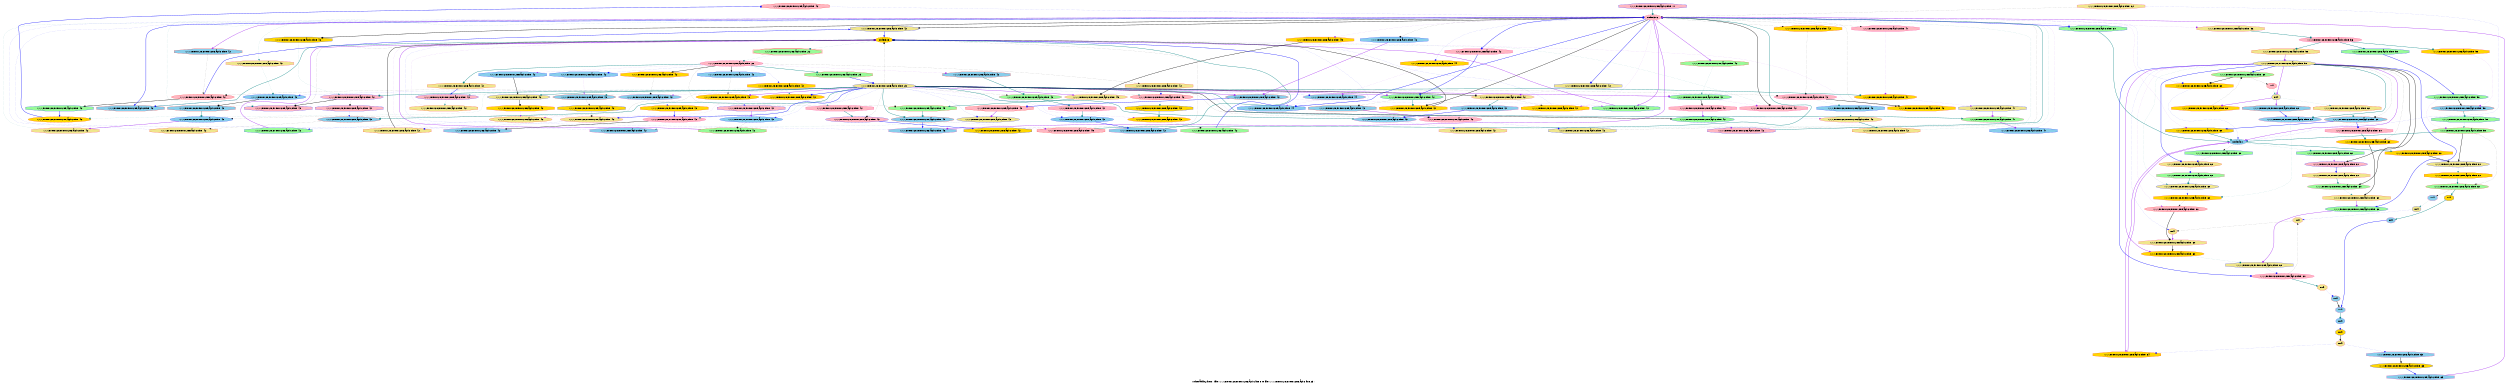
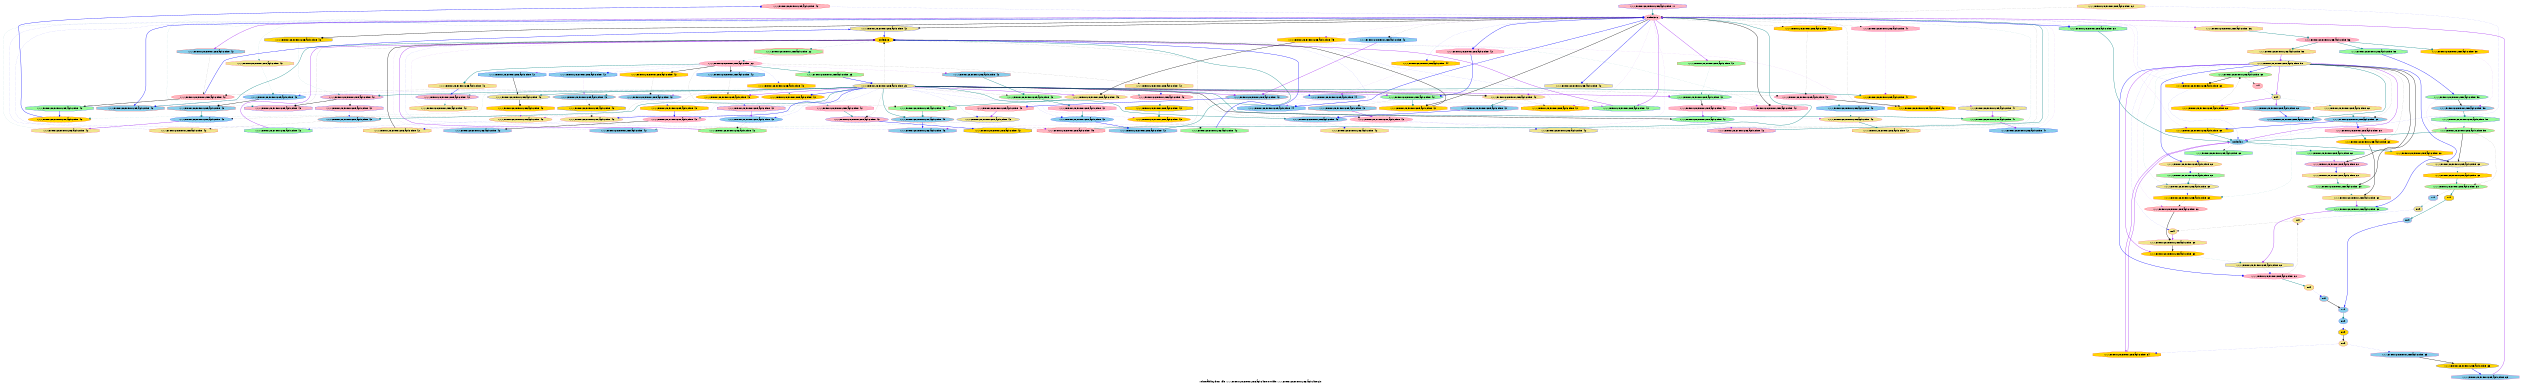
  digraph {
    label="Vulnerability from  'file ../../../Preon128/Preon128B/api.c line 8 to file ../../../Preon128/Preon128B/api.c line 23 ' "
    node [color=deeppink fillcolor=skyblue shape=octagon style="solid,filled"]
    edge [arrowhead=normal color=teal style=dotted]
    n1 [color=red fillcolor=lightpink label="../../../Preon128/Preon128B/api.c Line  42"]
    node_316 [color=red fillcolor=lightpink shape=ellipse style="dashed,filled"]
    n3 [color=blue fillcolor=khaki label="../../../Preon128/Preon128B/api.c Line  42"]
    n4 [color=blue label="../../../Preon128/Preon128B/api.c Line  42"]
    n5 [color=blue fillcolor=palegreen label="../../../Preon128/Preon128B/api.c Line  42"]
    n6 [fillcolor=khaki label="../../../Preon128/Preon128B/api.c Line  42"]
    n7 [color=red label="../../../Preon128/Preon128B/api.c Line  42"]
    n8 [color=blue fillcolor=gold label="../../../Preon128/Preon128B/api.c Line  42"]
    n9 [color=blue fillcolor=lightpink label="../../../Preon128/Preon128B/api.c Line  42"]
    n10 [color=red label="../../../Preon128/Preon128B/api.c Line  42"]
    n11 [color=red fillcolor=gold label="../../../Preon128/Preon128B/api.c Line  44"]
    n12 [color=blue label="../../../Preon128/Preon128B/api.c Line  44"]
    n13 [fillcolor=gold label="../../../Preon128/Preon128B/api.c Line  45"]
    n14 [label="../../../Preon128/Preon128B/api.c Line  46"]
    n15 [fillcolor=lightpink label="../../../Preon128/Preon128B/api.c Line  42"]
    n16 [fillcolor=gold label="../../../Preon128/Preon128B/api.c Line  42"]
    n17 [color=red fillcolor=palegreen label="../../../Preon128/Preon128B/api.c Line  42"]
    n18 [fillcolor=lightpink label="../../../Preon128/Preon128B/api.c Line  42"]
    n19 [color=blue fillcolor=khaki label="../../../Preon128/Preon128B/api.c Line  42"]
    n20 [color=red fillcolor=gold label="../../../Preon128/Preon128B/api.c Line  42"]
    n21 [color=red fillcolor=gold label="../../../Preon128/Preon128B/api.c Line  42"]
    n22 [fillcolor=gold label="../../../Preon128/Preon128B/api.c Line  42"]
    n23 [fillcolor=lightpink label="../../../Preon128/Preon128B/api.c Line  47"]
    n24 [fillcolor=khaki label="../../../Preon128/Preon128B/api.c Line  56"]
    n25 [color=blue fillcolor=palegreen label="../../../Preon128/Preon128B/api.c Line  60"]
    n26 [color=red fillcolor=gold label="../../../Preon128/Preon128B/api.c Line  60"]
    n27 [color=blue fillcolor=gold label="../../../Preon128/Preon128B/api.c Line  60"]
-   node_318 [color=red fillcolor=gold shape=ellipse style="dashed,filled"]
+   node_318 [color=red fillcolor=gold style="dashed,filled"]
    n29 [color=red label="../../../Preon128/Preon128B/api.c Line  42" shape=ellipse]
    n30 [color=blue label="../../../Preon128/Preon128B/api.c Line  42" shape=ellipse]
    n31 [color=blue fillcolor=lightpink label="../../../Preon128/Preon128B/api.c Line  42" shape=ellipse]
    n32 [color=red fillcolor=lightpink label="../../../Preon128/Preon128B/api.c Line  42" shape=ellipse]
    n33 [label="../../../Preon128/Preon128B/api.c Line  44" shape=ellipse]
    n34 [fillcolor=khaki label="../../../Preon128/Preon128B/api.c Line  45" shape=ellipse]
    n35 [color=blue fillcolor=palegreen label="../../../Preon128/Preon128B/api.c Line  42" shape=ellipse]
    n36 [color=blue fillcolor=palegreen label="../../../Preon128/Preon128B/api.c Line  42" shape=ellipse]
    n37 [fillcolor=khaki label="../../../Preon128/Preon128B/api.c Line  42" shape=ellipse]
    n38 [fillcolor=lightpink label="../../../Preon128/Preon128B/api.c Line  42" shape=ellipse]
    n39 [fillcolor=gold label="../../../Preon128/Preon128B/api.c Line  47" shape=ellipse]
    n40 [fillcolor=lightpink label="../../../Preon128/Preon128B/api.c Line  56" shape=ellipse]
    node_431 [shape=ellipse style="dashed,filled"]
    n42 [fillcolor=khaki label="../../../Preon128/Preon128B/api.c Line  62"]
    n43 [color=red fillcolor=palegreen label="../../../Preon128/Preon128B/api.c Line  22" shape=doubleoctagon]
    n44 [fillcolor=lightpink label="../../../Preon128/Preon128B/api.c Line  22" shape=ellipse]
    n45 [label="../../../Preon128/Preon128B/api.c Line  42"]
    n46 [color=red fillcolor=lightpink label="../../../Preon128/Preon128B/api.c Line  42" shape=ellipse]
    n47 [color=blue fillcolor=gold label="../../../Preon128/Preon128B/api.c Line  42"]
    n48 [fillcolor=gold label="../../../Preon128/Preon128B/api.c Line  42" shape=ellipse]
    n49 [fillcolor=palegreen label="../../../Preon128/Preon128B/api.c Line  42"]
    n50 [color=blue fillcolor=lightpink label="../../../Preon128/Preon128B/api.c Line  11"]
    n51 [color=red fillcolor=lightpink label="../../../Preon128/Preon128B/api.c Line  42"]
    n52 [color=red label="../../../Preon128/Preon128B/api.c Line  42"]
    n53 [color=blue fillcolor=lightpink label="../../../Preon128/Preon128B/api.c Line  42"]
    n54 [color=blue fillcolor=palegreen label="../../../Preon128/Preon128B/api.c Line  42"]
    n55 [color=red fillcolor=palegreen label="../../../Preon128/Preon128B/api.c Line  45"]
    n56 [color=red label="../../../Preon128/Preon128B/api.c Line  42"]
    n57 [fillcolor=lightpink label="../../../Preon128/Preon128B/api.c Line  42"]
    n58 [label="../../../Preon128/Preon128B/api.c Line  42"]
    n59 [color=blue label="../../../Preon128/Preon128B/api.c Line  42"]
    n60 [color=blue fillcolor=khaki label="../../../Preon128/Preon128B/api.c Line  47"]
    n61 [color=blue fillcolor=palegreen label="../../../Preon128/Preon128B/api.c Line  58"]
    n62 [fillcolor=gold label="../../../Preon128/Preon128B/api.c Line  58"]
    n63 [color=red fillcolor=khaki label="../../../Preon128/Preon128B/api.c Line  58"]
    n64 [fillcolor=gold label="../../../Preon128/Preon128B/api.c Line  60"]
    n65 [color=blue fillcolor=palegreen label="../../../Preon128/Preon128B/api.c Line  60"]
    n66 [color=blue fillcolor=palegreen label="../../../Preon128/Preon128B/api.c Line  60"]
    n67 [color=red fillcolor=gold label="../../../Preon128/Preon128B/api.c Line  64"]
    n68 [color=red fillcolor=palegreen label="../../../Preon128/Preon128B/api.c Line  23"]
    n69 [color=red fillcolor=khaki label="../../../Preon128/Preon128B/api.c Line  42"]
    n70 [fillcolor=gold label="../../../Preon128/Preon128B/api.c Line  42"]
    n71 [color=blue label="../../../Preon128/Preon128B/api.c Line  42"]
    n72 [color=red label="../../../Preon128/Preon128B/api.c Line  42"]
    n73 [color=red fillcolor=khaki label="../../../Preon128/Preon128B/api.c Line  42"]
    n74 [color=blue label="../../../Preon128/Preon128B/api.c Line  42"]
    n75 [color=blue label="../../../Preon128/Preon128B/api.c Line  42"]
    n76 [fillcolor=gold label="../../../Preon128/Preon128B/api.c Line  42"]
    n77 [color=blue fillcolor=khaki label="../../../Preon128/Preon128B/api.c Line  23" shape=ellipse]
    n78 [color=blue fillcolor=lightpink label="../../../Preon128/Preon128B/api.c Line  42" shape=ellipse]
    n79 [color=red fillcolor=gold label="../../../Preon128/Preon128B/api.c Line  42" shape=ellipse]
    n80 [color=red fillcolor=gold label="../../../Preon128/Preon128B/api.c Line  42" shape=ellipse]
    n81 [fillcolor=palegreen label="../../../Preon128/Preon128B/api.c Line  42" shape=ellipse]
    n82 [color=red label="../../../Preon128/Preon128B/api.c Line  45" shape=ellipse]
    n83 [color=blue fillcolor=khaki label="../../../Preon128/Preon128B/api.c Line  42" shape=ellipse]
    n84 [color=red label="../../../Preon128/Preon128B/api.c Line  42" shape=ellipse]
    n85 [label="../../../Preon128/Preon128B/api.c Line  42" shape=ellipse]
    n86 [color=blue fillcolor=khaki label="../../../Preon128/Preon128B/api.c Line  42" shape=ellipse]
    n87 [color=blue fillcolor=lightpink label="../../../Preon128/Preon128B/api.c Line  42" shape=ellipse]
    n88 [color=blue label="../../../Preon128/Preon128B/api.c Line  42" shape=ellipse]
    n89 [color=blue label="../../../Preon128/Preon128B/api.c Line  42" shape=ellipse]
    n90 [color=red label="../../../Preon128/Preon128B/api.c Line  42" shape=ellipse]
    n91 [color=blue label="../../../Preon128/Preon128B/api.c Line  42" shape=ellipse]
    n92 [color=red fillcolor=gold label="../../../Preon128/Preon128B/api.c Line  42" shape=ellipse]
    n93 [fillcolor=lightpink label="../../../Preon128/Preon128B/api.c Line  42" shape=ellipse]
    n94 [color=red fillcolor=khaki label="../../../Preon128/Preon128B/api.c Line  42" shape=ellipse]
    n95 [color=blue fillcolor=palegreen label="../../../Preon128/Preon128B/api.c Line  42" shape=ellipse]
    n96 [fillcolor=khaki label="../../../Preon128/Preon128B/api.c Line  42" shape=ellipse]
    n97 [label="../../../Preon128/Preon128B/api.c Line  42" shape=ellipse]
    n98 [fillcolor=lightpink label="../../../Preon128/Preon128B/api.c Line  42" shape=ellipse]
    n99 [fillcolor=khaki label="../../../Preon128/Preon128B/api.c Line  42" shape=ellipse]
    n100 [fillcolor=palegreen label="../../../Preon128/Preon128B/api.c Line  47" shape=ellipse]
    n101 [color=red fillcolor=khaki label="../../../Preon128/Preon128B/api.c Line  42"]
    n102 [fillcolor=lightpink label="../../../Preon128/Preon128B/api.c Line  42"]
    n103 [color=blue fillcolor=lightpink label="../../../Preon128/Preon128B/api.c Line  42"]
    n104 [fillcolor=lightpink label="../../../Preon128/Preon128B/api.c Line  42"]
    n105 [color=red fillcolor=lightpink label="../../../Preon128/Preon128B/api.c Line  45"]
    n106 [fillcolor=gold label="../../../Preon128/Preon128B/api.c Line  42"]
    n107 [color=blue fillcolor=gold label="../../../Preon128/Preon128B/api.c Line  42"]
    n108 [color=red fillcolor=gold label="../../../Preon128/Preon128B/api.c Line  42"]
    n109 [label="../../../Preon128/Preon128B/api.c Line  42"]
    n110 [color=blue fillcolor=gold label="../../../Preon128/Preon128B/api.c Line  42"]
    n111 [fillcolor=khaki label="../../../Preon128/Preon128B/api.c Line  42"]
    n112 [color=red fillcolor=palegreen label="../../../Preon128/Preon128B/api.c Line  42"]
    n113 [color=red fillcolor=khaki label="../../../Preon128/Preon128B/api.c Line  42"]
    n114 [color=blue fillcolor=khaki label="../../../Preon128/Preon128B/api.c Line  42"]
    n115 [color=blue fillcolor=palegreen label="../../../Preon128/Preon128B/api.c Line  42"]
    n116 [color=blue fillcolor=lightpink label="../../../Preon128/Preon128B/api.c Line  42"]
    n117 [color=red fillcolor=khaki label="../../../Preon128/Preon128B/api.c Line  42"]
    n118 [fillcolor=khaki label="../../../Preon128/Preon128B/api.c Line  42"]
    n119 [label="../../../Preon128/Preon128B/api.c Line  42"]
    n120 [color=red fillcolor=khaki label="../../../Preon128/Preon128B/api.c Line  42"]
    n121 [color=blue label="../../../Preon128/Preon128B/api.c Line  47"]
    n122 [color=blue fillcolor=palegreen label="../../../Preon128/Preon128B/api.c Line  58" shape=ellipse]
    n123 [color=red label="../../../Preon128/Preon128B/api.c Line  58" shape=ellipse]
    n124 [color=blue fillcolor=khaki label="../../../Preon128/Preon128B/api.c Line  58" shape=ellipse]
    n125 [color=red fillcolor=palegreen label="../../../Preon128/Preon128B/api.c Line  58" shape=ellipse]
    n126 [color=blue fillcolor=palegreen label="../../../Preon128/Preon128B/api.c Line  58"]
    n127 [color=blue fillcolor=lightpink label="../../../Preon128/Preon128B/api.c Line  60" shape=ellipse]
    n128 [color=red fillcolor=khaki label="../../../Preon128/Preon128B/api.c Line  60" shape=ellipse]
    n129 [color=red fillcolor=khaki label=null shape=ellipse]
    n130 [fillcolor=lightpink label="../../../Preon128/Preon128B/api.c Line  60" shape=ellipse]
    n131 [color=blue fillcolor=palegreen label="../../../Preon128/Preon128B/api.c Line  60" shape=ellipse]
    n132 [fillcolor=palegreen label="../../../Preon128/Preon128B/api.c Line  60" shape=ellipse]
    n133 [color=red fillcolor=palegreen label="../../../Preon128/Preon128B/api.c Line  60" shape=ellipse]
    n134 [color=blue fillcolor=khaki label=null shape=ellipse]
    n135 [fillcolor=gold label="../../../Preon128/Preon128B/api.c Line  60" shape=ellipse]
    n136 [color=red label="../../../Preon128/Preon128B/api.c Line  60" shape=ellipse]
    n137 [color=red fillcolor=gold label="../../../Preon128/Preon128B/api.c Line  60" shape=ellipse]
    n138 [color=red fillcolor=lightpink label="../../../Preon128/Preon128B/api.c Line  60" shape=ellipse]
    n139 [color=blue fillcolor=khaki label="../../../Preon128/Preon128B/api.c Line  60" shape=ellipse]
    n140 [label="../../../Preon128/Preon128B/api.c Line  60" shape=ellipse]
    n141 [color=blue fillcolor=khaki label="../../../Preon128/Preon128B/api.c Line  60" shape=ellipse]
    n142 [color=red fillcolor=palegreen label="../../../Preon128/Preon128B/api.c Line  60" shape=ellipse]
    n143 [color=red fillcolor=gold label="../../../Preon128/Preon128B/api.c Line  60"]
    n144 [color=blue fillcolor=gold label=null]
    n145 [label=null]
    n146 [label=null shape=ellipse]
    n147 [color=blue fillcolor=khaki label=null shape=ellipse]
    n148 [fillcolor=khaki label="../../../Preon128/Preon128B/api.c Line  60"]
    n149 [fillcolor=palegreen label="../../../Preon128/Preon128B/api.c Line  60"]
    n150 [label=null]
    n151 [fillcolor=khaki label=null]
    n152 [color=blue label=null shape=ellipse]
    n153 [color=blue fillcolor=gold label=null]
    n154 [fillcolor=khaki label="../../../Preon128/Preon128B/api.c Line  60"]
    n155 [color=red fillcolor=khaki label=null]
    n156 [color=blue fillcolor=khaki label="../../../Preon128/Preon128B/api.c Line  60"]
    n157 [color=red fillcolor=khaki label="../../../Preon128/Preon128B/api.c Line  60"]
    n158 [color=red fillcolor=lightpink label=null]
    n159 [fillcolor=gold label="../../../Preon128/Preon128B/api.c Line  60"]
    n160 [color=red fillcolor=khaki label="../../../Preon128/Preon128B/api.c Line  60"]
    n161 [color=red label="../../../Preon128/Preon128B/api.c Line  60"]
    n162 [fillcolor=lightpink label="../../../Preon128/Preon128B/api.c Line  60"]
    n163 [fillcolor=gold label="../../../Preon128/Preon128B/api.c Line  60"]
    n164 [color=red label=null shape=ellipse]
    n165 [fillcolor=khaki label=null shape=ellipse]
    n166 [label="../../../Preon128/Preon128B/api.c Line  63"]
    n167 [color=blue fillcolor=gold label="../../../Preon128/Preon128B/api.c Line  63" shape=ellipse]
    n168 [label="../../../Preon128/Preon128B/api.c Line  63"]
    n1 -> node_316 [arrowhead=box color=blue]
    node_316 -> n3 [color=black style=bold]
    node_316 -> n4 [arrowhead=box color=black]
    node_316 -> n5 [color=purple style=bold]
    node_316 -> n6
    node_316 -> n7 [color=blue style=bold]
    node_316 -> n8 [arrowhead=box color=black style=bold]
    node_316 -> n9 [arrowhead=box]
    node_316 -> n10 [color=purple style=bold]
    node_316 -> n11 [arrowhead=box color=blue]
    node_316 -> n12 [arrowhead=box color=blue style=bold]
    node_316 -> n13 [arrowhead=box color=purple]
-   node_316 -> n14 [arrowhead=box color=purple style=bold]
+   node_316 -> n14 [arrowhead=box color=purple]
    node_316 -> n15 [arrowhead=box color=blue style=bold]
    node_316 -> n16 [arrowhead=box color=black style=bold]
    node_316 -> n17 [color=purple style=bold]
    node_316 -> n18 [arrowhead=box color=black style=bold]
    node_316 -> n19 [arrowhead=box color=blue style=bold]
    node_316 -> n20 [color=purple]
    node_316 -> n21 [color=black]
    node_316 -> n22 [color=black]
    node_316 -> n23 [color=black]
    node_316 -> n24 [arrowhead=box color=purple]
    node_316 -> n25 [arrowhead=box color=blue style=bold]
    node_316 -> n26 [arrowhead=box color=blue]
    node_316 -> n27 [arrowhead=box color=purple]
    n3 -> node_318 [color=blue style=bold]
    n4 -> n29 [arrowhead=box color=purple style=bold]
    n5 -> node_318 [arrowhead=box color=purple style=bold]
    n6 -> n30 [arrowhead=box]
    n7 -> node_318 [style=bold]
    n8 -> n31
    n9 -> node_318 [color=black]
    n10 -> n32 [color=black]
    n11 -> n33 [arrowhead=box color=purple]
    n12 -> node_318 [arrowhead=box color=blue]
    n13 -> n34 [arrowhead=box color=black style=bold]
    n14 -> node_318 [color=blue]
    n15 -> n35 [arrowhead=box color=blue style=bold]
    n16 -> node_318 [arrowhead=box color=black style=bold]
    n17 -> n36
    n18 -> node_318 [arrowhead=box]
    n19 -> n37 [arrowhead=box color=purple]
    n20 -> node_318 [color=blue]
    n21 -> n38 [arrowhead=box color=black]
    n22 -> node_318 [arrowhead=box color=purple]
    n23 -> n39 [arrowhead=box color=purple]
    n24 -> n40 [arrowhead=box style=bold]
    n25 -> node_431 [style=bold]
    n26 -> node_431 [color=blue]
    n27 -> node_431 [arrowhead=box style=bold]
    node_318 -> n43 [arrowhead=box]
    n29 -> n5 [color=purple]
    n29 -> n51 [arrowhead=box color=blue style=bold]
    n30 -> n7 [arrowhead=box color=blue]
    n30 -> n52 [arrowhead=box color=black style=bold]
    n31 -> n9 [arrowhead=box color=black style=bold]
    n31 -> n53 [arrowhead=box color=black]
    n32 -> n3 [color=blue style=bold]
    n32 -> n54 [color=black style=bold]
    n33 -> n12 [color=purple]
    n34 -> n55 [style=bold]
    n35 -> n16 [arrowhead=box style=bold]
    n35 -> n56 [arrowhead=box color=black]
    n36 -> n18 [arrowhead=box color=purple]
    n36 -> n57 [color=black style=bold]
    n37 -> n20 [color=black]
    n37 -> n58 [style=bold]
    n38 -> n22 [color=black style=bold]
    n38 -> n59 [arrowhead=box]
    n39 -> n60 [color=purple]
    n40 -> n61 [style=bold]
    n40 -> n62 [arrowhead=box style=bold]
    n40 -> n63 [arrowhead=box style=bold]
    node_431 -> n64 [style=bold]
    node_431 -> n65 [arrowhead=box]
    node_431 -> n66 [color=black]
    node_431 -> n67 [color=purple style=bold]
    n42 -> node_316 [arrowhead=box color=black]
    n42 -> node_431 [color=blue]
    n43 -> n44 [arrowhead=box]
    n44 -> n55 [arrowhead=box color=black]
    n44 -> n68 [arrowhead=box style=bold]
    n44 -> n69 [arrowhead=box style=bold]
    n44 -> n70 [color=blue]
    n44 -> n71 [color=black style=bold]
    n44 -> n72 [arrowhead=box color=purple]
    n44 -> n73 [color=black]
    n44 -> n74 [color=purple]
    n44 -> n75 [arrowhead=box color=blue]
    n44 -> n76 [color=black style=bold]
    n45 -> node_318 [style=bold]
    n46 -> n47 [arrowhead=box]
    n47 -> n48 [arrowhead=box style=bold]
    n48 -> n49 [arrowhead=box color=black]
    n49 -> node_318 [color=blue style=bold]
    n50 -> node_316 [arrowhead=box style=bold]
    n51 -> n86 [arrowhead=box color=purple style=bold]
    n52 -> n88 [arrowhead=box style=bold]
    n53 -> n90 [color=blue]
    n54 -> n92 [color=blue style=bold]
    n55 -> n82 [arrowhead=box style=bold]
    n56 -> n93 [color=purple style=bold]
    n57 -> n95 [arrowhead=box color=purple style=bold]
    n58 -> n97 [arrowhead=box color=blue style=bold]
    n59 -> n99
    n60 -> n100 [arrowhead=box color=purple style=bold]
    n61 -> n122 [color=blue style=bold]
    n62 -> n123 [arrowhead=box color=purple]
    n63 -> n124 [arrowhead=box color=purple style=bold]
    n64 -> n141 [arrowhead=box color=black style=bold]
    n65 -> n127 [color=purple]
    n66 -> n128 [arrowhead=box color=blue]
    n67 -> node_431 [color=purple style=bold]
    n68 -> n77 [arrowhead=box color=blue style=bold]
    n69 -> n78 [color=blue style=bold]
    n70 -> n79
    n71 -> n80 [color=black]
    n72 -> n81 [arrowhead=box style=bold]
    n73 -> n46 [arrowhead=box color=blue]
    n74 -> n83 [color=black style=bold]
    n75 -> n84 [color=purple]
    n76 -> n85 [arrowhead=box color=black]
    n77 -> node_318 [arrowhead=box color=black]
    n77 -> n29 [arrowhead=box color=purple style=bold]
    n77 -> n30 [color=blue]
    n77 -> n31 [arrowhead=box style=bold]
    n77 -> n32 [arrowhead=box color=black]
    n77 -> n33 [arrowhead=box color=blue]
    n77 -> n34 [color=purple style=bold]
    n77 -> n35 [arrowhead=box color=purple style=bold]
    n77 -> n36 [arrowhead=box color=purple style=bold]
    n77 -> n37 [arrowhead=box color=black style=bold]
    n77 -> n38 [arrowhead=box color=black]
    n77 -> n39 [arrowhead=box style=bold]
    n77 -> n46
    n77 -> n48 [color=purple]
    n77 -> n78
    n77 -> n79 [arrowhead=box color=blue style=bold]
    n77 -> n80 [arrowhead=box color=purple style=bold]
    n77 -> n81 [color=black]
    n77 -> n82 [arrowhead=box style=bold]
    n77 -> n83 [style=bold]
    n77 -> n84 [arrowhead=box]
    n77 -> n85 [color=purple]
    n77 -> n86 [arrowhead=box color=blue]
    n77 -> n87 [arrowhead=box color=black]
    n77 -> n88 [color=black]
    n77 -> n89 [color=blue]
    n77 -> n90 [arrowhead=box style=bold]
    n77 -> n91 [arrowhead=box color=blue]
    n77 -> n92 [arrowhead=box]
    n77 -> n93 [arrowhead=box color=black]
    n77 -> n94 [color=purple]
    n77 -> n95 [color=black style=bold]
    n77 -> n96 [color=blue style=bold]
    n77 -> n97 [style=bold]
    n77 -> n98 [arrowhead=box]
    n77 -> n99 [color=purple]
    n77 -> n100 [style=bold]
    n78 -> n101
    n79 -> n102
    n80 -> n103 [color=blue]
    n81 -> n104 [arrowhead=box style=bold]
    n82 -> n14 [color=blue style=bold]
    n82 -> n105 [arrowhead=box color=purple]
    n83 -> n106 [arrowhead=box color=black style=bold]
    n84 -> n107 [color=black]
    n85 -> n108 [color=blue]
    n86 -> n109
    n87 -> n110 [color=blue style=bold]
    n88 -> n111 [color=purple style=bold]
    n89 -> n112 [arrowhead=box color=black]
    n90 -> n113 [color=black]
    n91 -> n45 [arrowhead=box color=blue style=bold]
    n92 -> n1 [arrowhead=box color=blue style=bold]
    n93 -> n114 [arrowhead=box color=blue]
    n94 -> n115 [color=blue]
    n95 -> n116 [arrowhead=box color=purple]
    n96 -> n117 [arrowhead=box color=blue]
    n97 -> n118 [arrowhead=box color=blue]
    n98 -> n119 [color=black style=bold]
    n99 -> n120 [style=bold]
    n100 -> n121 [arrowhead=box color=purple style=bold]
    n101 -> node_318 [arrowhead=box color=purple]
    n102 -> n87 [style=bold]
    n103 -> n89 [color=purple style=bold]
    n104 -> n91 [arrowhead=box style=bold]
    n105 -> node_316 [style=bold]
    n106 -> n94 [color=purple]
    n107 -> n96 [arrowhead=box color=black]
    n108 -> n98 [color=blue style=bold]
    n109 -> node_316 [arrowhead=box color=blue]
    n110 -> node_318 [color=black]
    n111 -> node_316
    n112 -> node_318 [arrowhead=box color=purple style=bold]
    n113 -> node_316 [arrowhead=box color=blue]
    n114 -> node_316 [color=black]
    n115 -> node_318 [arrowhead=box color=purple style=bold]
    n116 -> node_316 [style=bold]
    n117 -> node_318 [color=black style=bold]
    n118 -> node_316 [arrowhead=box]
    n119 -> node_318 [color=purple]
    n120 -> node_316
    n121 -> node_316 [color=purple]
    n122 -> n123 [color=black style=bold]
    n122 -> n125 [arrowhead=box color=purple]
    n123 -> n126 [arrowhead=box style=bold]
    n124 -> node_431 [color=purple style=bold]
    n124 -> n127 [color=black style=bold]
    n124 -> n128 [arrowhead=box color=blue style=bold]
    n124 -> n129 [color=blue]
    n124 -> n130 [arrowhead=box color=blue style=bold]
    n124 -> n131 [color=blue style=bold]
    n124 -> n132 [color=black style=bold]
    n124 -> n133 [color=blue style=bold]
    n124 -> n134 [color=purple style=bold]
    n124 -> n135 [color=black]
    n124 -> n136 [arrowhead=box color=black]
    n124 -> n137 [color=purple style=bold]
    n124 -> n138 [color=purple]
    n124 -> n139
    n124 -> n140 [arrowhead=box style=bold]
    n125 -> node_431 [style=bold]
    n125 -> n141 [color=black style=bold]
    n125 -> n142 [color=black]
    n126 -> n125
    n127 -> n148 [color=blue style=bold]
    n128 -> n149 [arrowhead=box color=blue]
    n129 -> n154 [color=purple style=bold]
    n130 -> n151 [color=black]
    n130 -> n155 [style=bold]
    n131 -> n156 [arrowhead=box color=purple style=bold]
    n132 -> n157
    n133 -> n26 [arrowhead=box color=black style=bold]
    n133 -> n158 [color=black]
    n134 -> n159 [arrowhead=box color=purple style=bold]
    n134 -> n160
    n134 -> n161 [color=purple style=bold]
    n135 -> n157 [color=black style=bold]
    n136 -> n27 [color=blue style=bold]
    n136 -> n162 [arrowhead=box color=blue style=bold]
    n137 -> n156 [arrowhead=box]
    n138 -> n154 [arrowhead=box color=black style=bold]
    n139 -> n163 [color=blue]
    n140 -> n163 [arrowhead=box]
    n141 -> n143
    n142 -> n144 [style=bold]
    n142 -> n145 [color=black]
    n143 -> n142 [style=bold]
    n144 -> n146 [style=bold]
    n145 -> n147
    n146 -> n150 [color=blue style=bold]
    n147 -> n151 [color=blue]
    n148 -> n132 [style=bold]
    n149 -> n139 [arrowhead=box style=bold]
    n150 -> n152 [arrowhead=box style=bold]
    n151 -> n129 [color=black]
    n152 -> n153 [arrowhead=box color=blue]
    n153 -> n165 [color=black style=bold]
    n154 -> n137 [color=black style=bold]
    n155 -> n164 [arrowhead=box color=blue]
    n156 -> n130 [arrowhead=box color=blue]
    n157 -> n131 [arrowhead=box color=purple style=bold]
    n158 -> n134
    n159 -> n133 [arrowhead=box color=black]
    n160 -> n136 [arrowhead=box]
    n161 -> n140 [color=blue style=bold]
    n162 -> n135 [arrowhead=box style=bold]
    n163 -> n138 [color=black]
    n164 -> n150 [color=black style=bold]
    n165 -> n67 [arrowhead=box color=blue]
    n165 -> n166 [color=blue]
    n166 -> n167 [color=black style=bold]
    n167 -> n168 [color=blue style=bold]
    n168 -> node_316 [arrowhead=box color=purple style=bold]
  }
